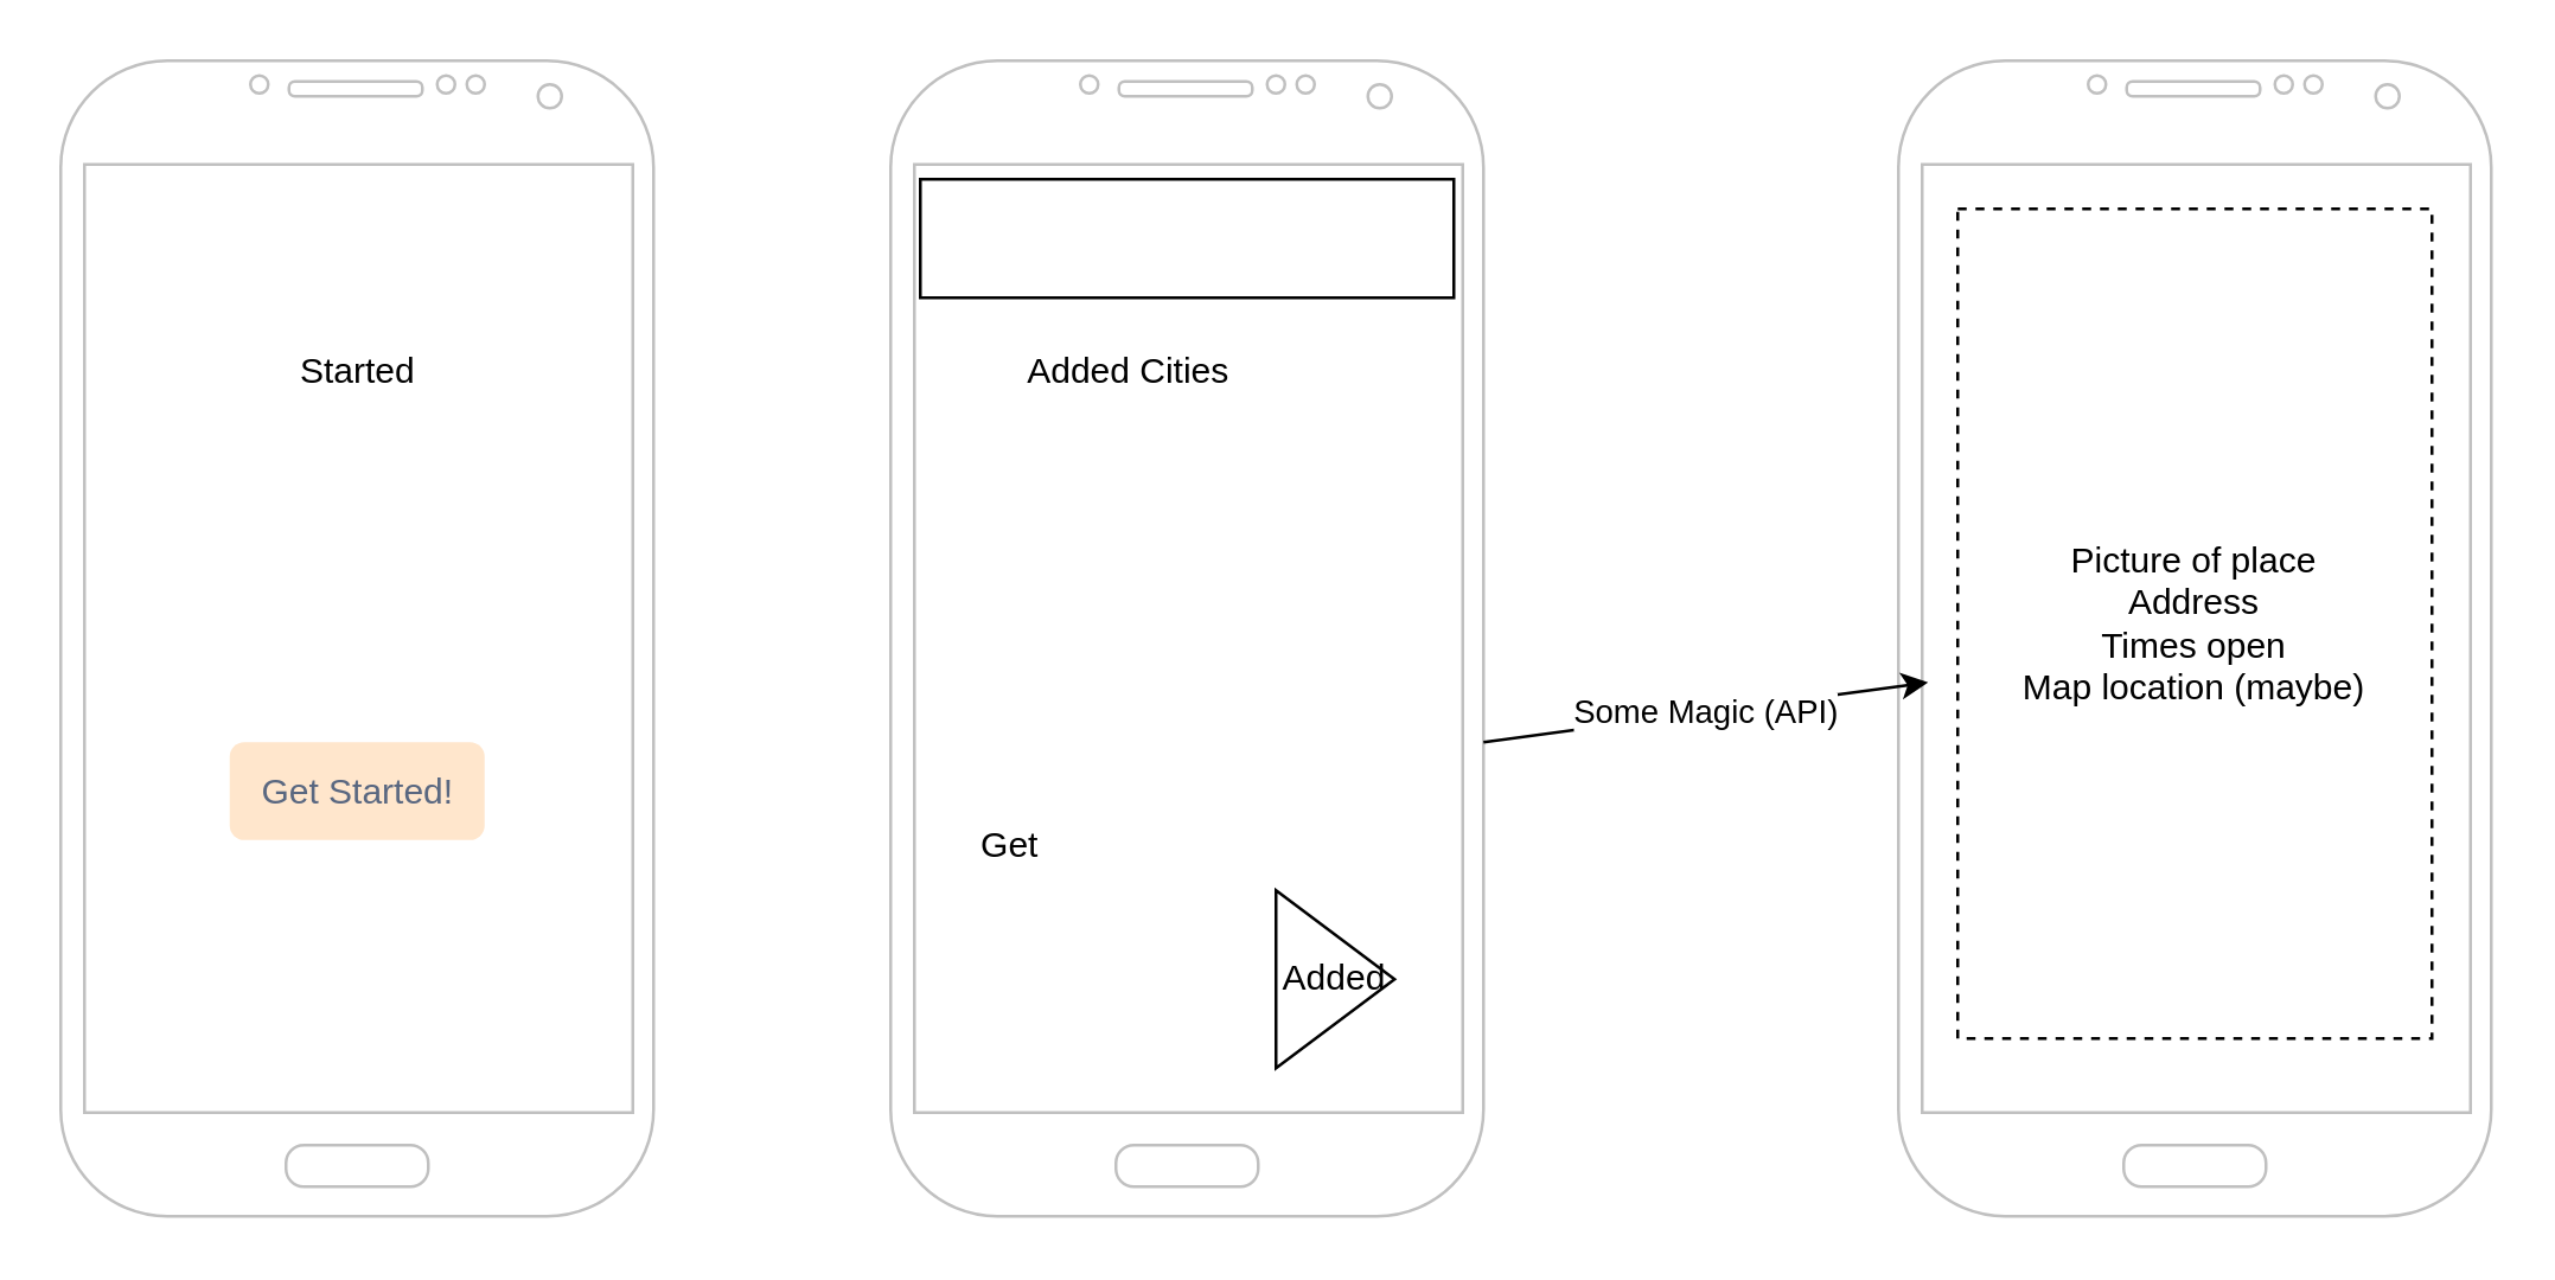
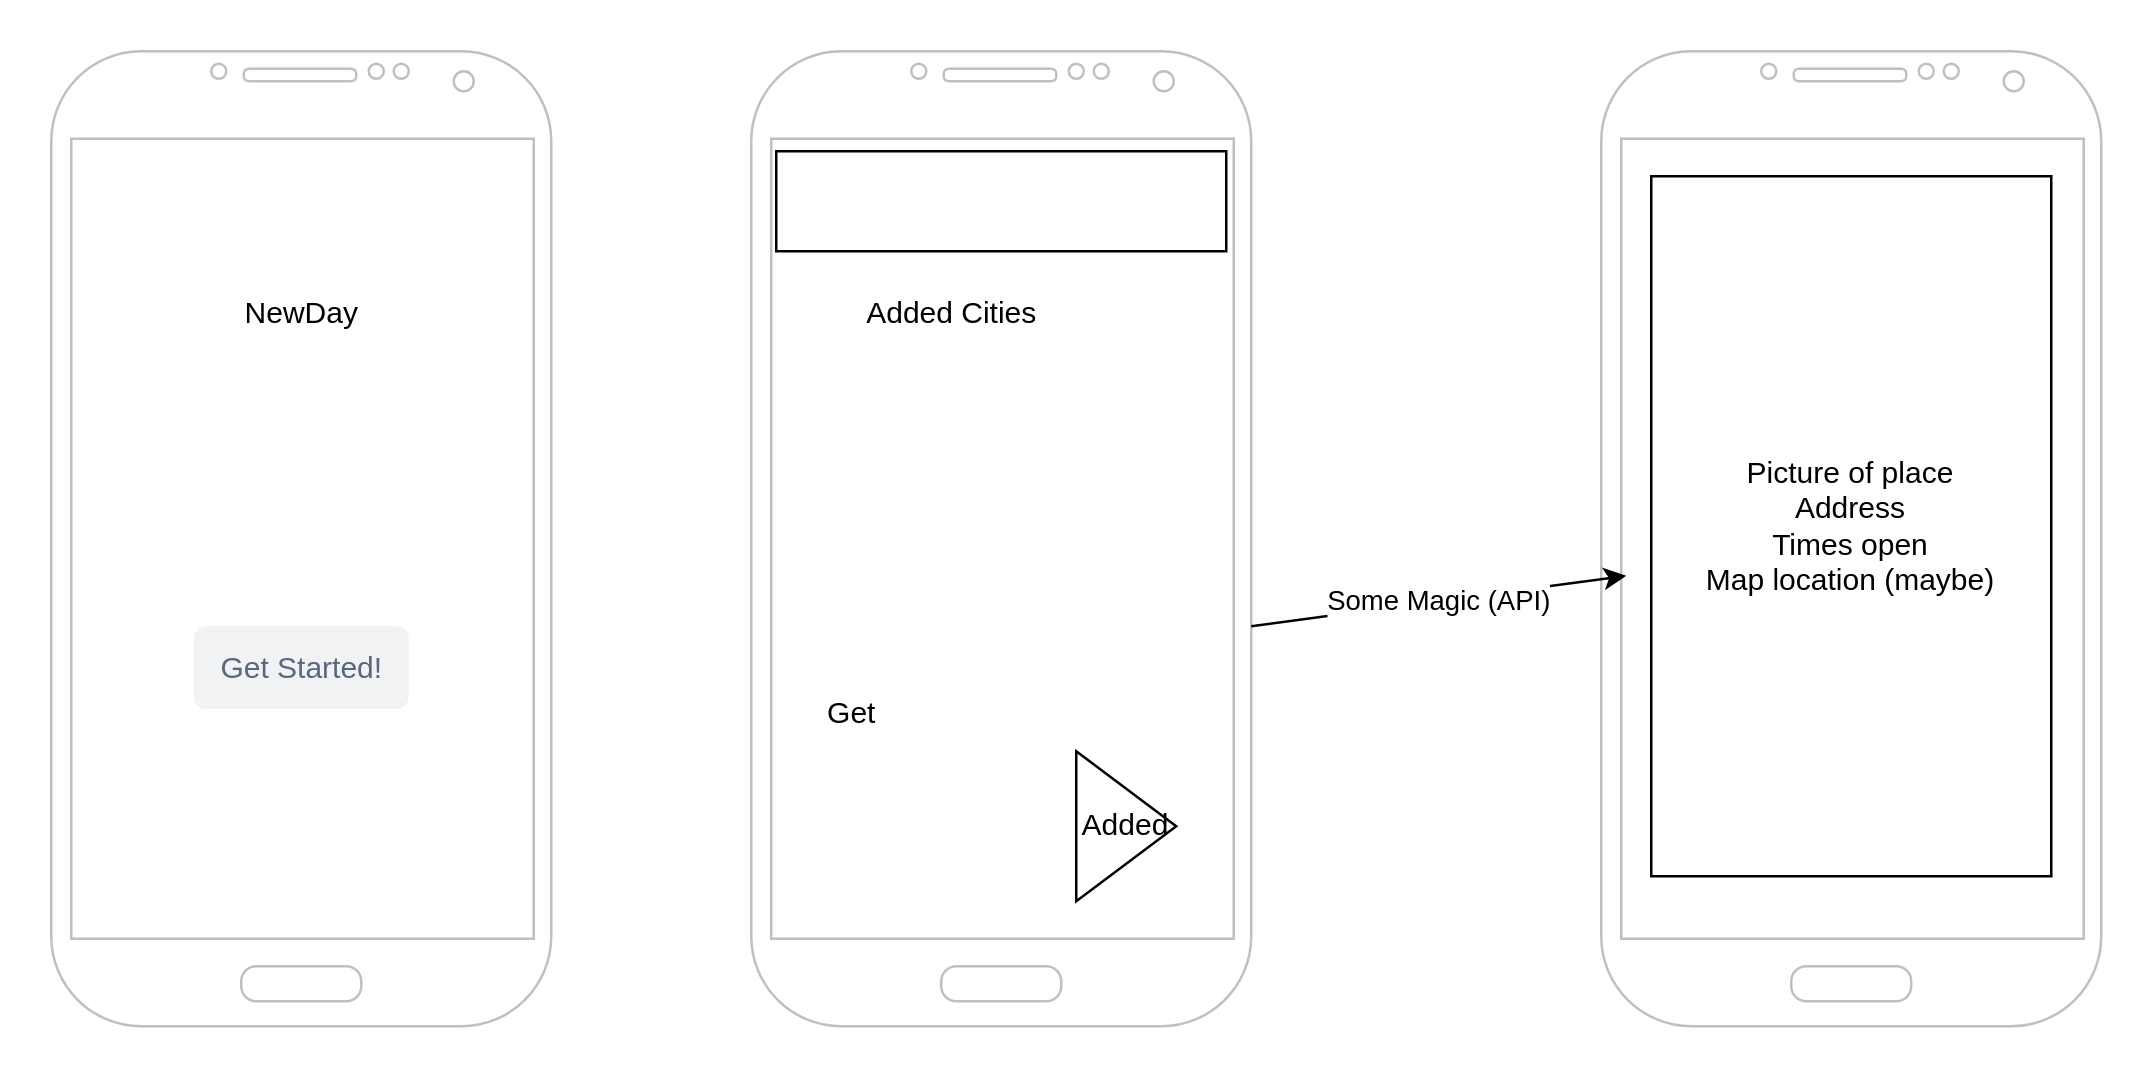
  <mxCell id="0" />
  <mxCell id="1" parent="0" />
  <mxCell id="2" value="" style="rounded=0;whiteSpace=wrap;html=1;" vertex="1" parent="1"><mxGeometry x="310" y="60" width="180" height="40" as="geometry" /></mxCell>
  <mxCell id="3" value="" style="verticalLabelPosition=bottom;verticalAlign=top;html=1;shadow=0;dashed=0;strokeWidth=1;shape=mxgraph.android.phone2;strokeColor=#c0c0c0;" vertex="1" parent="1"><mxGeometry x="20" y="20" width="200" height="390" as="geometry" /></mxCell>
- <mxCell id="4" value="Started" style="text;html=1;align=center;verticalAlign=middle;resizable=0;points=[];autosize=1;strokeColor=none;fillColor=none;" vertex="1" parent="1"><mxGeometry x="85" y="110" width="70" height="30" as="geometry" /></mxCell>
- <mxCell id="5" value="Get Started!" style="rounded=1;fillColor=#ffe6cc;strokeColor=none;html=1;fontColor=#596780;align=center;verticalAlign=middle;fontStyle=0;fontSize=12;sketch=0;" vertex="1" parent="1"><mxGeometry x="77" y="250" width="86" height="33" as="geometry" /></mxCell>
+ <mxCell id="4" value="NewDay" style="text;html=1;align=center;verticalAlign=middle;resizable=0;points=[];autosize=1;strokeColor=none;fillColor=none;" vertex="1" parent="1"><mxGeometry x="85" y="110" width="70" height="30" as="geometry" /></mxCell>
+ <mxCell id="5" value="Get Started!" style="rounded=1;fillColor=#F1F2F4;strokeColor=none;html=1;fontColor=#596780;align=center;verticalAlign=middle;fontStyle=0;fontSize=12;sketch=0;" vertex="1" parent="1"><mxGeometry x="77" y="250" width="86" height="33" as="geometry" /></mxCell>
  <mxCell id="6" value="" style="verticalLabelPosition=bottom;verticalAlign=top;html=1;shadow=0;dashed=0;strokeWidth=1;shape=mxgraph.android.phone2;strokeColor=#c0c0c0;" vertex="1" parent="1"><mxGeometry x="300" y="20" width="200" height="390" as="geometry" /></mxCell>
  <mxCell id="7" value="" style="group" vertex="1" connectable="0" parent="1"><mxGeometry x="310" y="60" width="180" height="40" as="geometry" /></mxCell>
  <mxCell id="8" value="" style="shape=image;html=1;verticalAlign=top;verticalLabelPosition=bottom;labelBackgroundColor=#ffffff;imageAspect=0;aspect=fixed;image=https://cdn0.iconfinder.com/data/icons/phosphor-regular-vol-3/256/magnifying-glass-128.png" vertex="1" parent="7"><mxGeometry x="145.714" width="34.286" height="34.286" as="geometry" /></mxCell>
  <mxCell id="9" value="Added Cities" style="text;html=1;align=center;verticalAlign=middle;resizable=0;points=[];autosize=1;strokeColor=none;fillColor=none;" vertex="1" parent="1"><mxGeometry x="335" y="110" width="90" height="30" as="geometry" /></mxCell>
  <mxCell id="10" value="Get" style="text;html=1;align=center;verticalAlign=middle;resizable=0;points=[];autosize=1;strokeColor=none;fillColor=none;" vertex="1" parent="1"><mxGeometry x="310" y="270" width="60" height="30" as="geometry" /></mxCell>
  <mxCell id="11" value="" style="verticalLabelPosition=bottom;verticalAlign=top;html=1;shadow=0;dashed=0;strokeWidth=1;shape=mxgraph.android.phone2;strokeColor=#c0c0c0;" vertex="1" parent="1"><mxGeometry x="640" y="20" width="200" height="390" as="geometry" /></mxCell>
- <mxCell id="12" value="Picture of place&lt;br&gt;Address&lt;br&gt;Times open&lt;br&gt;Map location (maybe)" style="rounded=0;whiteSpace=wrap;html=1;dashed=1;" vertex="1" parent="1"><mxGeometry x="660" y="70" width="160" height="280" as="geometry" /></mxCell>
+ <mxCell id="12" value="Picture of place&lt;br&gt;Address&lt;br&gt;Times open&lt;br&gt;Map location (maybe)" style="rounded=0;whiteSpace=wrap;html=1;" vertex="1" parent="1"><mxGeometry x="660" y="70" width="160" height="280" as="geometry" /></mxCell>
  <mxCell id="13" value="Added" style="triangle;whiteSpace=wrap;html=1;" vertex="1" parent="1"><mxGeometry x="430" y="300" width="40" height="60" as="geometry" /></mxCell>
  <mxCell id="14" value="Some Magic (API)" style="endArrow=classic;html=1;rounded=0;entryX=0.05;entryY=0.538;entryDx=0;entryDy=0;entryPerimeter=0;" edge="1" parent="1" target="11"><mxGeometry width="50" height="50" relative="1" as="geometry"><mxPoint x="500" y="250" as="sourcePoint" /><mxPoint x="550" y="200" as="targetPoint" /></mxGeometry></mxCell>
